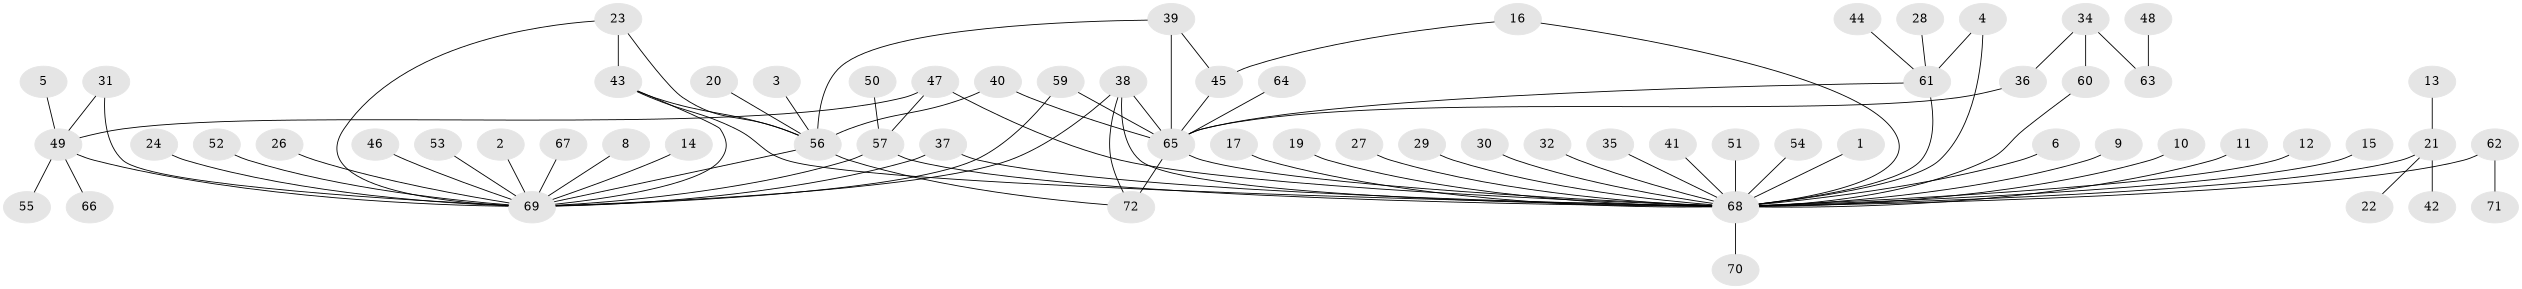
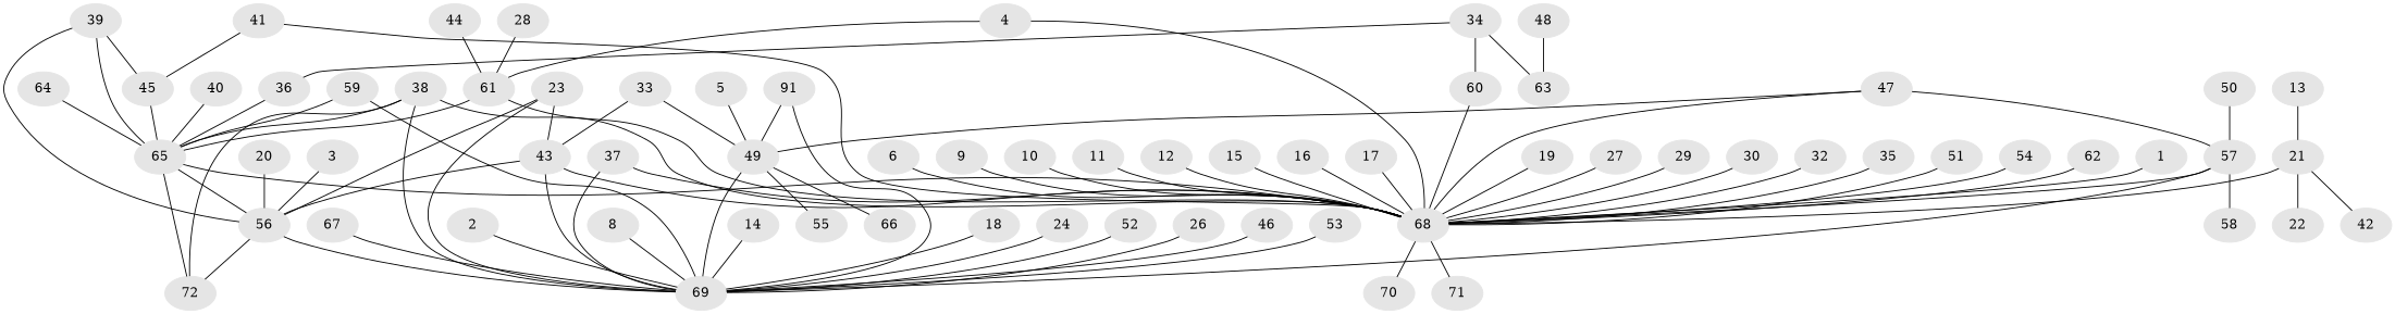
  graph {
    node [color=gray90 style=filled]
    edge [weight=1.0]
    1
    68
    70
    71
    2
    69
    3
    56
    72
    4
    61
    65
    5
    49
    55
    66
    6
    43
    8
    9
    10
    11
    12
    13
    21
    22
    42
    14
    15
    16
    45
    17
+   18
    19
    20
    23
    24
    52
    26
    27
    28
    29
    30
-   31
+   31 [label=91]
    32
+   33
    34
    63
    36
    60
    35
    37
    38
    39
    40
    41
    44
    46
    47
    57
+   58
    48
    50
    51
    53
    54
    59
    62
    64
    67
    1 -- 68
    68 -- 70
-   62 -- 71
+   68 -- 71
    2 -- 69
    3 -- 56
    56 -- 69
    56 -- 72
    4 -- 68
    4 -- 61
    61 -- 68
    61 -- 65
    65 -- 68
    65 -- 72 [weight=2.0]
    5 -- 49
    49 -- 69
    49 -- 55
    49 -- 66
    6 -- 68
    43 -- 68
    43 -- 69
    43 -- 56
    8 -- 69
    9 -- 68
    10 -- 68
    11 -- 68
    12 -- 68
    13 -- 21
    21 -- 68
    21 -- 22
    21 -- 42
    14 -- 69
    15 -- 68
    16 -- 68
-   16 -- 45
+   41 -- 45
    45 -- 65
    17 -- 68
+   18 -- 69
    19 -- 68
    20 -- 56
    23 -- 69
    23 -- 56
    23 -- 43
    24 -- 69
    52 -- 69
    26 -- 69
    27 -- 68
    28 -- 61
    29 -- 68
    30 -- 68
    31 -- 69
    31 -- 49
    32 -- 68
+   33 -- 49
+   33 -- 43
    34 -- 63
    34 -- 36
    34 -- 60
    36 -- 65
    60 -- 68
    35 -- 68
    37 -- 68
    37 -- 69
    38 -- 68
    38 -- 69
    38 -- 72
    38 -- 65
    39 -- 56
    39 -- 65
    39 -- 45
-   40 -- 56
+   65 -- 56
    40 -- 65
    41 -- 68
    44 -- 61
    46 -- 69
    47 -- 68
    47 -- 49
    47 -- 57 [weight=2.0]
    57 -- 68
    57 -- 69
+   57 -- 58
    48 -- 63
    50 -- 57
    51 -- 68
    53 -- 69
    54 -- 68
    59 -- 69
    59 -- 65
    62 -- 68
    64 -- 65
    67 -- 69
  }
